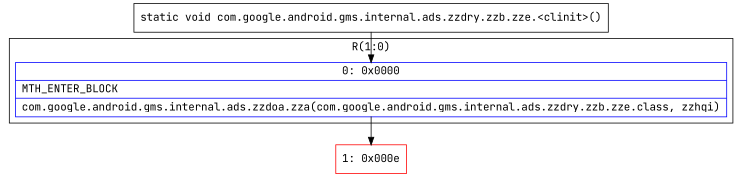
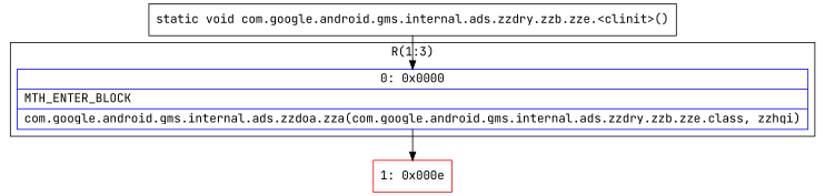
  digraph {
    fontname="JetBrains Mono"
    node [shape=record fontname="JetBrains Mono"]
    edge [fontname="JetBrains Mono"]
    n1 [color=blue label="{0\:\ 0x0000|MTH_ENTER_BLOCK\l|com.google.android.gms.internal.ads.zzdoa.zza(com.google.android.gms.internal.ads.zzdry.zzb.zze.class, zzhqi)\l}"]
    n2 [color=red label="{1\:\ 0x000e}"]
    n3 [label="{static void com.google.android.gms.internal.ads.zzdry.zzb.zze.\<clinit\>() }"]
    subgraph cluster_1 {
-     label="R(1:0)"
+     label="R(1:3)"
      n1
    }
    n1 -> n2
    n3 -> n1
  }
